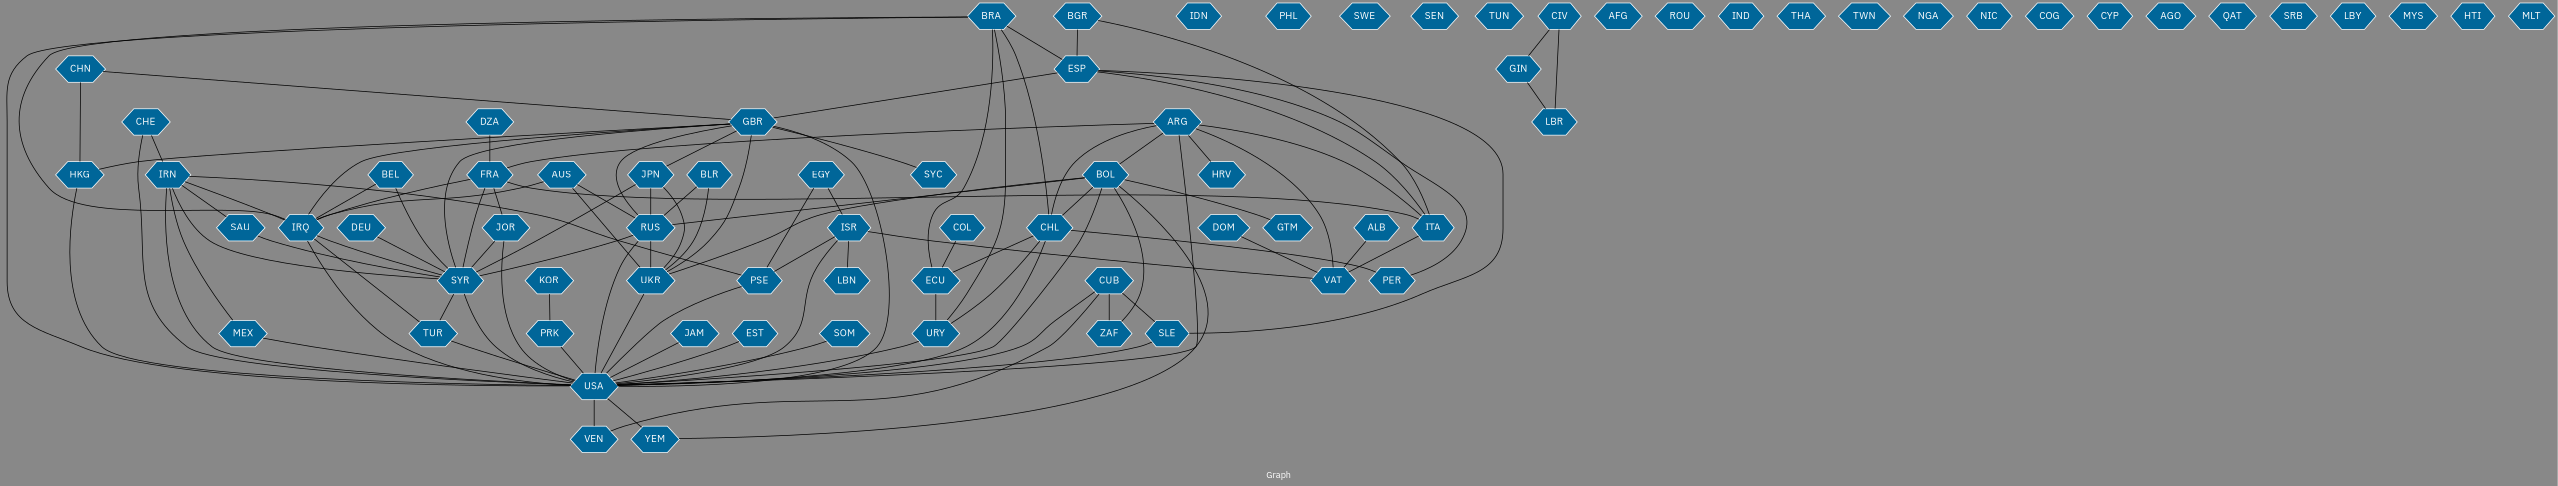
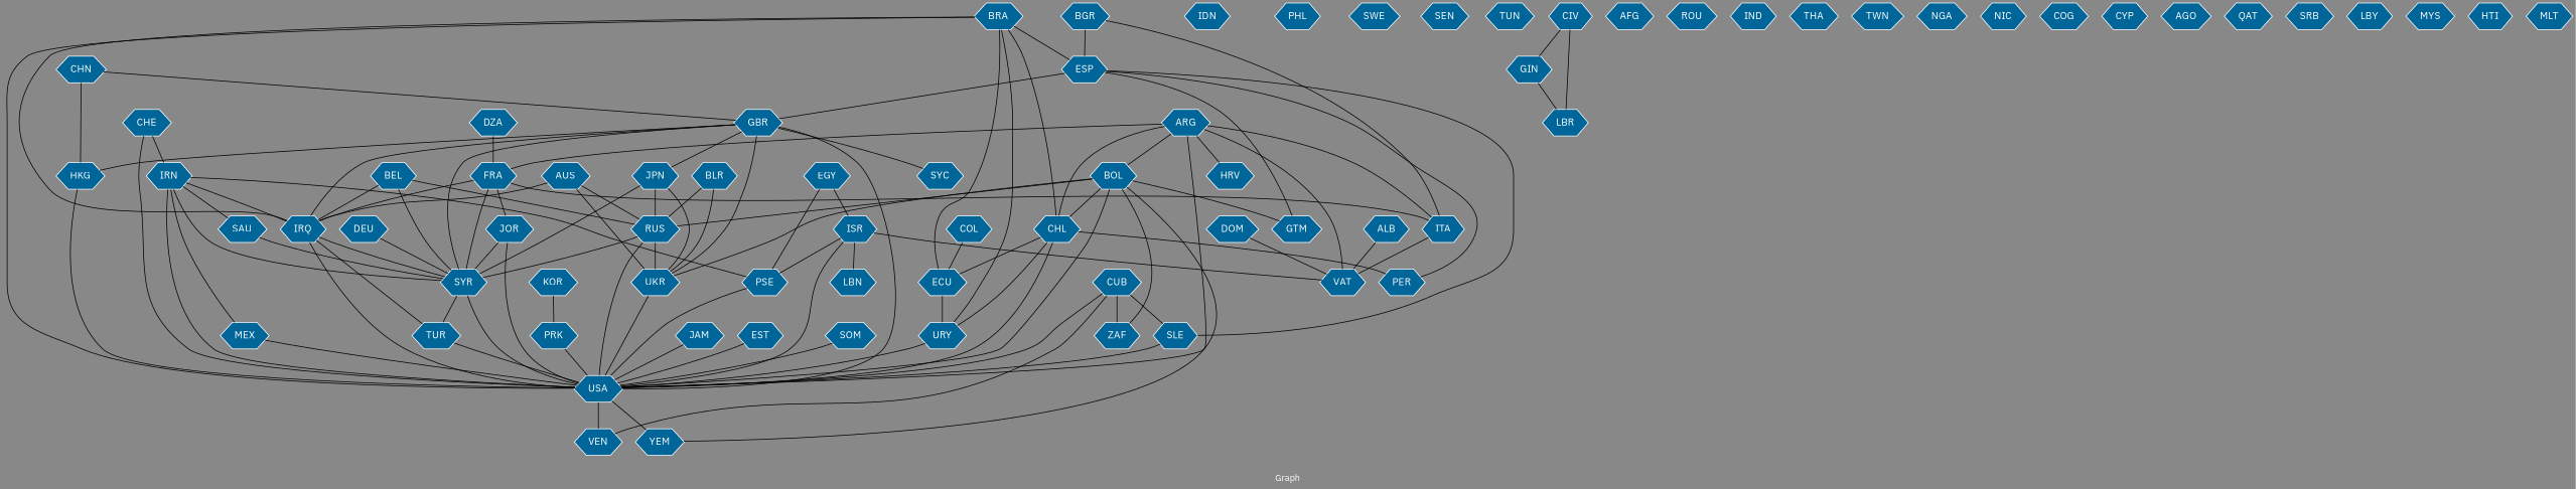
  graph {
    bgcolor="#888888"
    fontcolor=white
    fontname="IBM Plex Sans"
    fontsize=12
    label="Graph"
    node [color=white fillcolor="#006699" fontcolor=white fontname="IBM Plex Sans" shape=hexagon style=filled]
    edge [arrowhead=open color=black fontcolor=white fontname="IBM Plex Sans" fontsize=12 weight=1]
    n1 [label=RUS]
    n2 [label=SYR]
    n3 [label=USA]
    n4 [label=UKR]
    n5 [label=TUR]
    n6 [label=YEM]
    n7 [label=VEN]
    n8 [label=SAU]
    n9 [label=IRN]
    n10 [label=IRQ]
    n11 [label=PSE]
    n12 [label=MEX]
    n13 [label=BGR]
    n14 [label=ITA]
    n15 [label=ESP]
    n16 [label=VAT]
    n17 [label=SLE]
    n18 [label=GBR]
    n19 [label=PER]
    n20 [label=HKG]
    n21 [label=JPN]
    n22 [label=SYC]
    n23 [label=BRA]
    n24 [label=URY]
    n25 [label=CHL]
    n26 [label=ECU]
    n27 [label=IDN]
    n28 [label=PHL]
    n29 [label=SWE]
    n30 [label=SEN]
    n31 [label=CUB]
    n32 [label=ZAF]
    n33 [label=TUN]
    n34 [label=CHN]
    n35 [label=EGY]
    n36 [label=ISR]
    n37 [label=LBN]
    n38 [label=PRK]
    n39 [label=FRA]
    n40 [label=JOR]
    n41 [label=ARG]
    n42 [label=BOL]
    n43 [label=HRV]
    n44 [label=GTM]
    n45 [label=COL]
    n46 [label=GIN]
    n47 [label=LBR]
    n48 [label=CIV]
    n49 [label=AUS]
    n50 [label=KOR]
    n51 [label=AFG]
    n52 [label=ROU]
    n53 [label=DZA]
    n54 [label=CHE]
    n55 [label=JAM]
    n56 [label=IND]
    n57 [label=BEL]
    n58 [label=THA]
    n59 [label=EST]
    n60 [label=TWN]
    n61 [label=NGA]
    n62 [label=NIC]
    n63 [label=SOM]
    n64 [label=COG]
    n65 [label=CYP]
    n66 [label=ALB]
    n67 [label=AGO]
    n68 [label=QAT]
    n69 [label=SRB]
    n70 [label=BLR]
    n71 [label=LBY]
    n72 [label=MYS]
    n73 [label=DOM]
    n74 [label=HTI]
    n75 [label=MLT]
    n76 [label=DEU]
    n1 -- n2
    n1 -- n3 [weight=11]
    n1 -- n4 [weight=28]
    n2 -- n3 [weight=25]
    n2 -- n5 [weight=8]
    n3 -- n6 [weight=2]
    n3 -- n7 [weight=4]
    n4 -- n3 [weight=9]
    n5 -- n3
    n8 -- n2
    n9 -- n2 [weight=2]
    n9 -- n3 [weight=6]
    n9 -- n8
    n9 -- n10 [weight=2]
    n9 -- n11
    n9 -- n12
    n10 -- n2 [weight=6]
    n10 -- n3 [weight=10]
    n10 -- n5 [weight=2]
    n11 -- n3 [weight=3]
    n12 -- n3
    n13 -- n14
    n13 -- n15
    n14 -- n16 [weight=2]
-   n15 -- n14
+   n15 -- n44
    n15 -- n17
    n15 -- n18 [weight=5]
    n15 -- n19
    n17 -- n3
-   n18 -- n1 [weight=2]
+   n57 -- n1 [weight=2]
    n18 -- n2 [weight=2]
    n18 -- n3 [weight=5]
    n18 -- n4 [weight=2]
    n18 -- n10 [weight=2]
    n18 -- n20
    n18 -- n21 [weight=2]
    n18 -- n22
    n20 -- n3 [weight=2]
    n21 -- n1
    n21 -- n2
    n21 -- n4
    n23 -- n3
    n23 -- n10
    n23 -- n15
    n23 -- n24
    n23 -- n25
    n23 -- n26
    n24 -- n3 [weight=3]
    n25 -- n3
    n25 -- n19 [weight=2]
    n25 -- n24
    n25 -- n26
    n26 -- n24
    n31 -- n3 [weight=4]
    n31 -- n7
    n31 -- n17
    n31 -- n32
    n34 -- n18
    n34 -- n20 [weight=3]
    n35 -- n11
    n35 -- n36
    n36 -- n3 [weight=3]
    n36 -- n11 [weight=16]
    n36 -- n16 [weight=3]
    n36 -- n37
    n38 -- n3 [weight=4]
    n39 -- n2
    n39 -- n10 [weight=2]
    n39 -- n14
    n39 -- n40
    n40 -- n2
    n40 -- n3
    n41 -- n3 [weight=2]
    n41 -- n14
    n41 -- n16 [weight=3]
    n41 -- n25
    n41 -- n39
    n41 -- n42 [weight=2]
    n41 -- n43
    n42 -- n1
    n42 -- n3 [weight=3]
    n42 -- n4
    n42 -- n6
    n42 -- n25 [weight=6]
    n42 -- n32
    n42 -- n44
    n45 -- n26
    n46 -- n47
    n48 -- n46
    n48 -- n47
    n49 -- n1
    n49 -- n4
    n49 -- n10
    n50 -- n38
    n53 -- n39 [weight=3]
    n54 -- n3 [weight=2]
    n54 -- n9 [weight=2]
    n55 -- n3 [weight=4]
    n57 -- n2
    n57 -- n10
    n59 -- n3 [weight=2]
    n63 -- n3 [weight=4]
    n66 -- n16
    n70 -- n1
    n70 -- n4
    n73 -- n16
    n76 -- n2
  }
